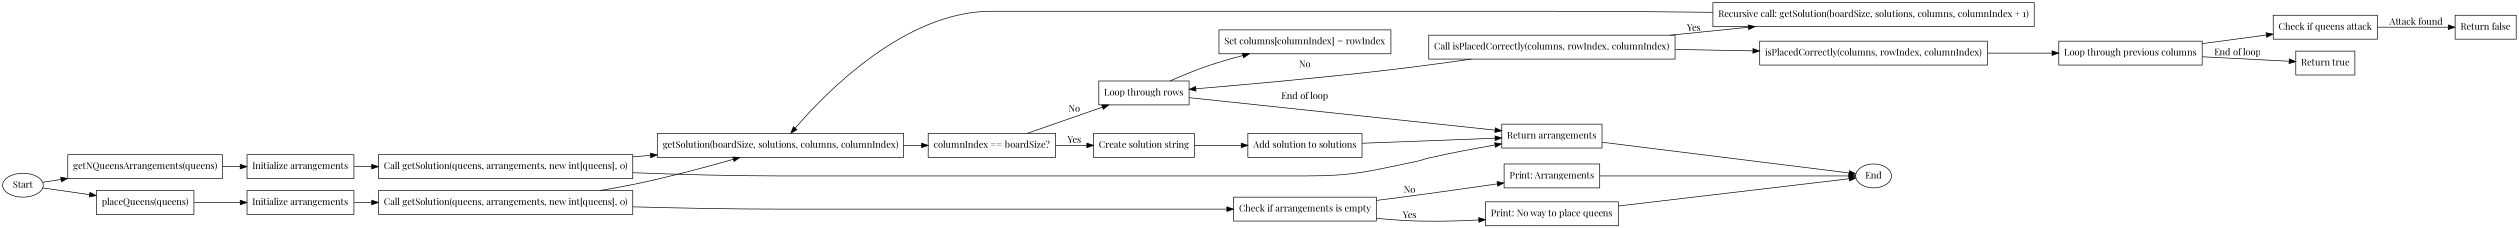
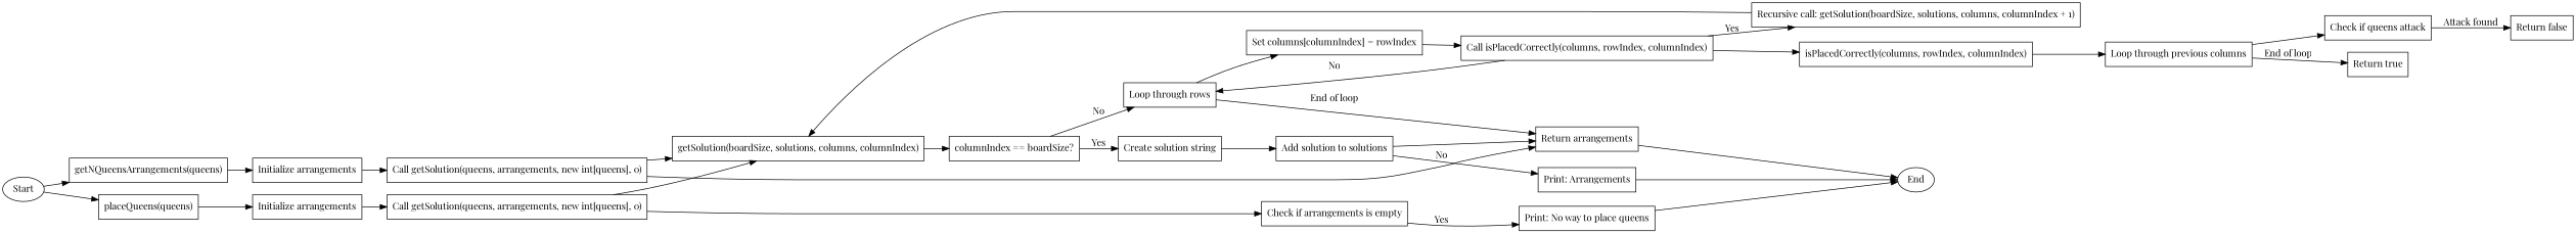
  digraph {
    fontname="Playfair Display"
    rankdir=LR
    node [fontname="Playfair Display" shape=rectangle]
    edge [fontname="Playfair Display"]
    n1 [label=Start shape=ellipse]
    n2 [label="getNQueensArrangements(queens)"]
    n3 [label="placeQueens(queens)"]
    n4 [label="Initialize arrangements"]
    n5 [label="Initialize arrangements"]
    n6 [label=End shape=ellipse]
    n7 [label="Call getSolution(queens, arrangements, new int[queens], 0)"]
    n8 [label="Return arrangements"]
    n9 [label="getSolution(boardSize, solutions, columns, columnIndex)"]
    n10 [label="columnIndex == boardSize?"]
    n11 [label="Call getSolution(queens, arrangements, new int[queens], 0)"]
    n12 [label="Check if arrangements is empty"]
    n13 [label="Print: No way to place queens"]
    n14 [label="Print: Arrangements"]
    n15 [label="Create solution string"]
    n16 [label="Loop through rows"]
    n17 [label="Add solution to solutions"]
    n18 [label="Set columns[columnIndex] = rowIndex"]
    n19 [label="Call isPlacedCorrectly(columns, rowIndex, columnIndex)"]
    n20 [label="Recursive call: getSolution(boardSize, solutions, columns, columnIndex + 1)"]
    n21 [label="isPlacedCorrectly(columns, rowIndex, columnIndex)"]
    n22 [label="Loop through previous columns"]
    n23 [label="Check if queens attack"]
    n24 [label="Return true"]
    n25 [label="Return false"]
    n1 -> n2
    n1 -> n3
    n2 -> n4
    n3 -> n5
    n4 -> n7
    n5 -> n11
    n7 -> n8
    n7 -> n9
    n8 -> n6
    n9 -> n10
    n10 -> n15 [label=Yes]
    n10 -> n16 [label=No]
    n11 -> n9
    n11 -> n12
    n12 -> n13 [label=Yes]
-   n12 -> n14 [label=No]
+   n17 -> n14 [label=No]
    n13 -> n6
    n14 -> n6
    n15 -> n17
    n16 -> n8 [label="End of loop"]
    n16 -> n18
    n17 -> n8
+   n18 -> n19
    n19 -> n16 [label=No]
    n19 -> n20 [label=Yes]
    n19 -> n21
    n20 -> n9
    n21 -> n22
    n22 -> n23
    n22 -> n24 [label="End of loop"]
    n23 -> n25 [label="Attack found"]
  }
